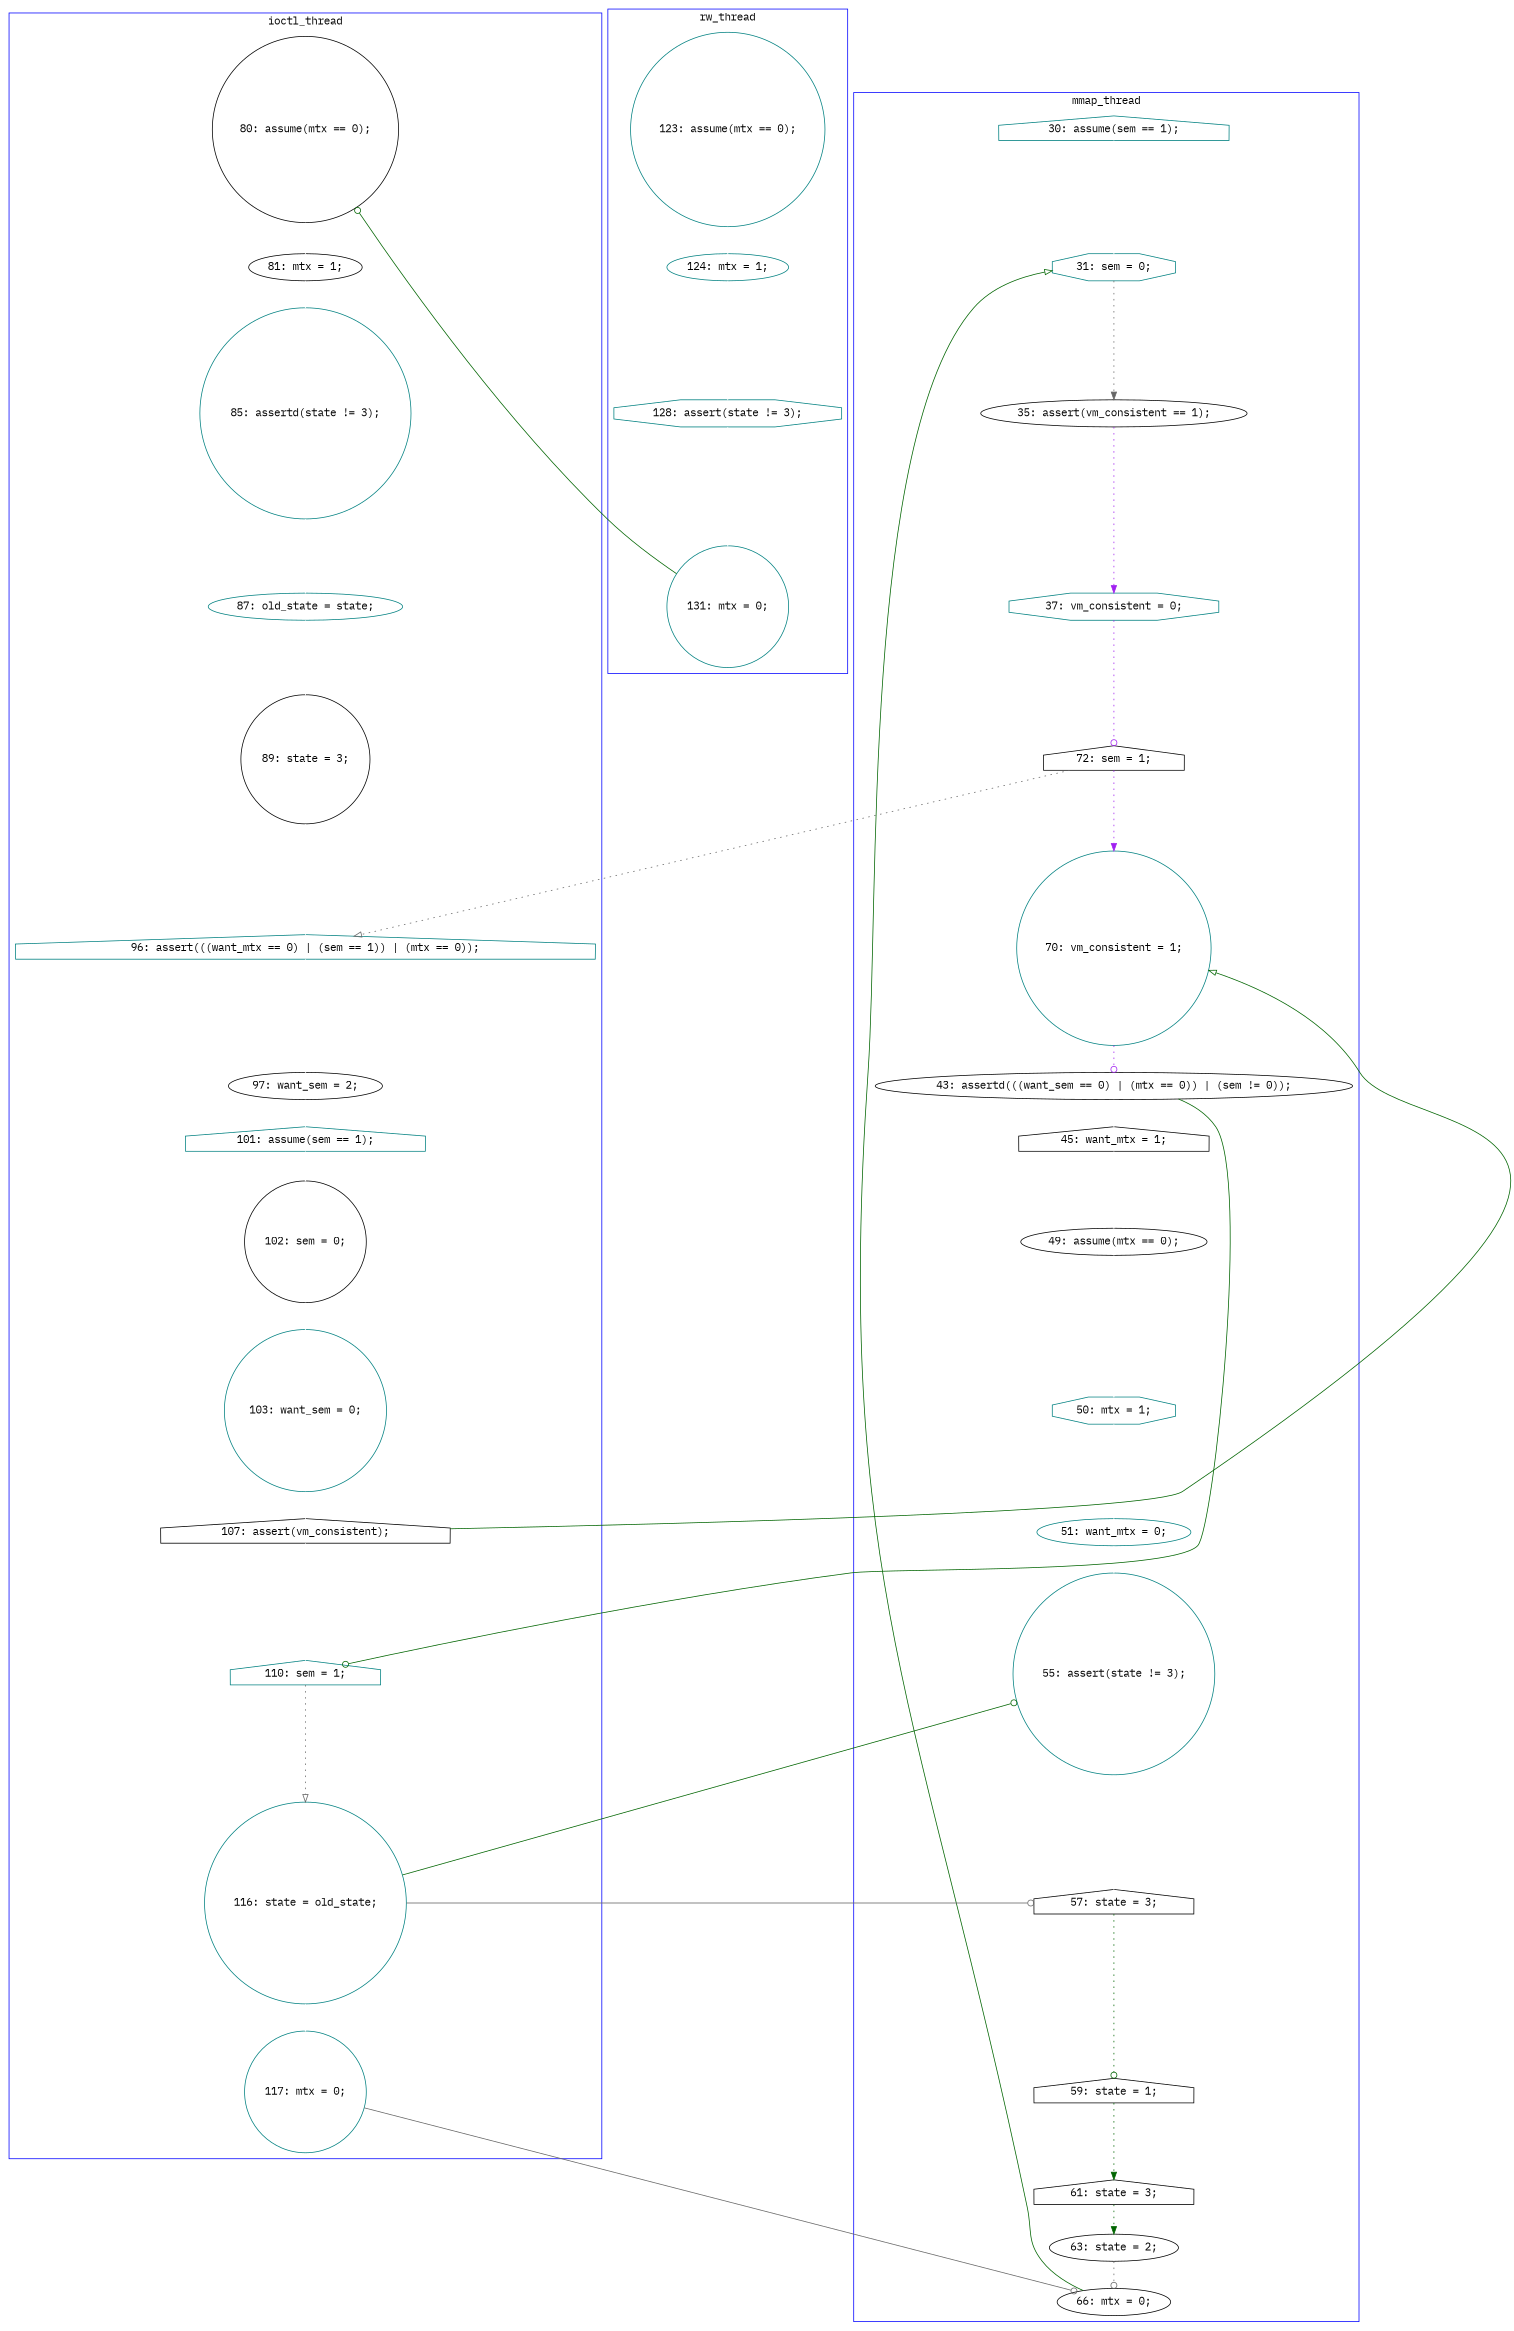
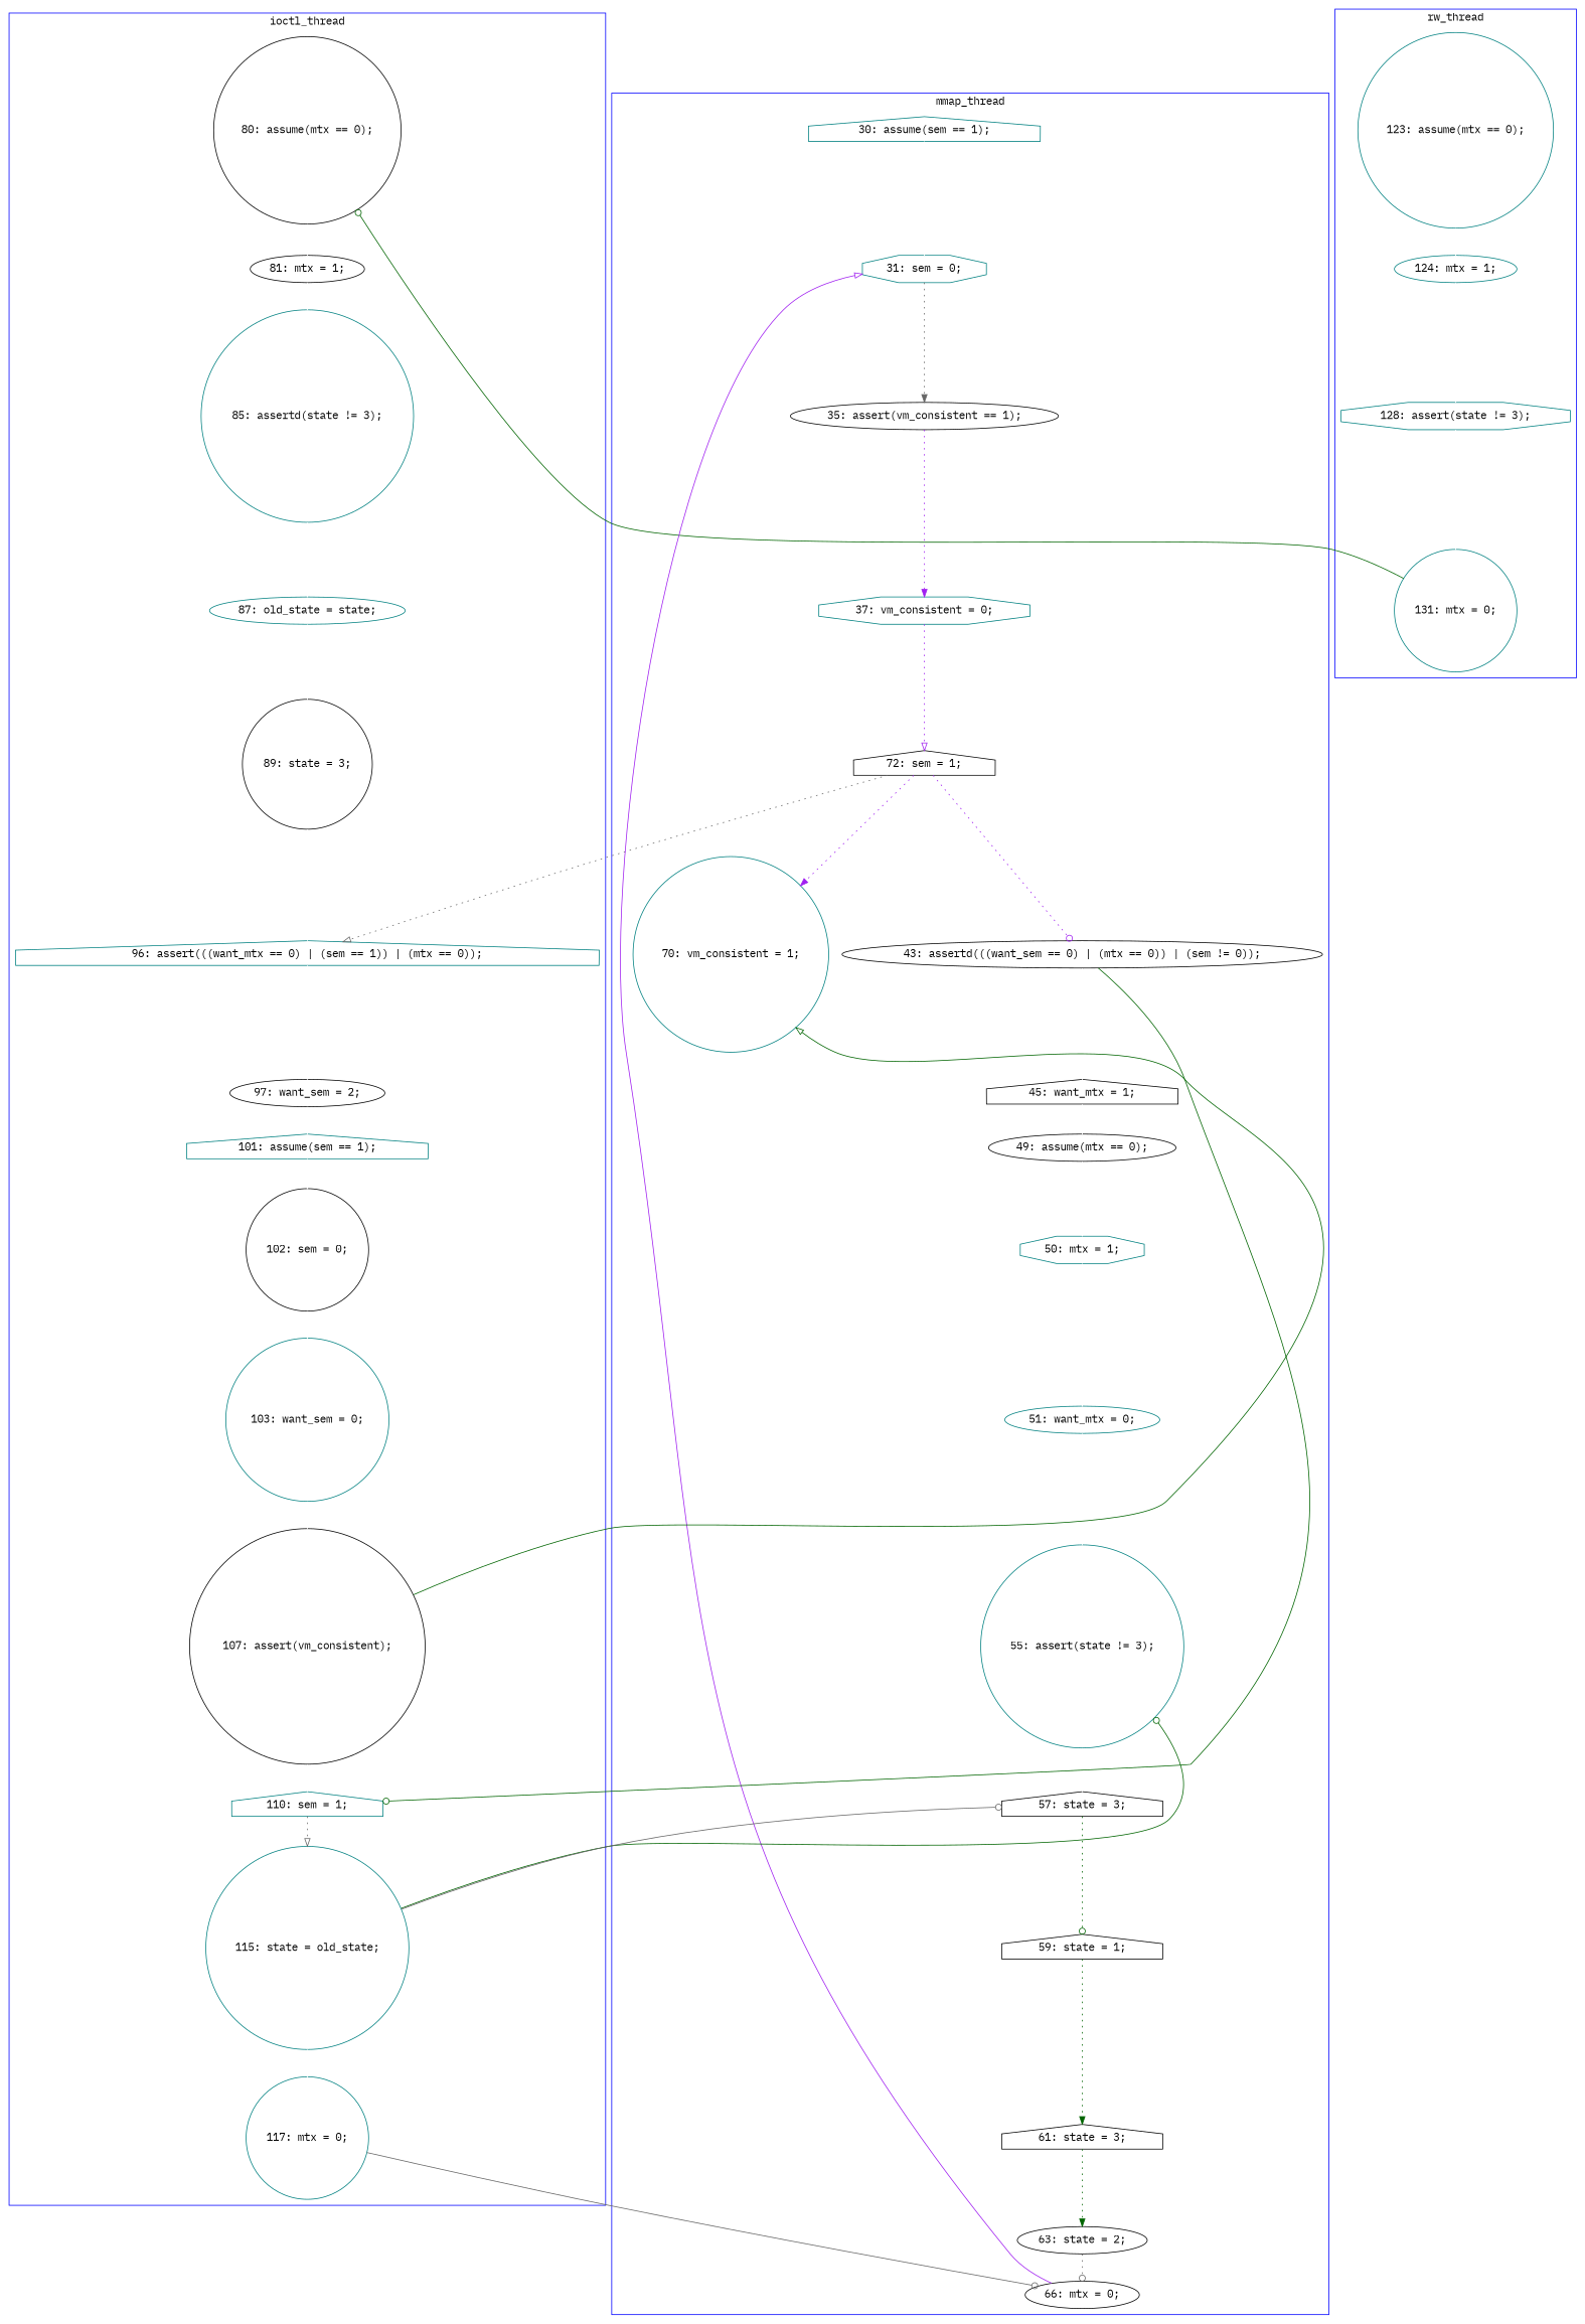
  digraph {
    fontname="IBM Plex Mono"
    node [color=teal fontname="IBM Plex Mono" shape=circle]
    edge [color=white fontname="IBM Plex Mono" style=solid]
    n1 [label="128: assert(state != 3);" shape=octagon]
    n2 [label="131: mtx = 0;"]
    n3 [label="124: mtx = 1;" shape=ellipse]
    n4 [label="123: assume(mtx == 0);"]
    n5 [label="55: assert(state != 3);"]
    n6 [color=black label="57: state = 3;" shape=house]
    n7 [label="37: vm_consistent = 0;" shape=octagon]
    n8 [color=black label="72: sem = 1;" shape=house]
    n9 [label="51: want_mtx = 0;" shape=ellipse]
    n10 [color=black label="35: assert(vm_consistent == 1);" shape=ellipse]
    n11 [color=black label="59: state = 1;" shape=house]
    n12 [label="70: vm_consistent = 1;"]
    n13 [label="50: mtx = 1;" shape=octagon]
    n14 [color=black label="66: mtx = 0;" shape=ellipse]
    n15 [label="31: sem = 0;" shape=octagon]
    n16 [color=black label="43: assertd(((want_sem == 0) | (mtx == 0)) | (sem != 0));" shape=ellipse]
    n17 [color=black label="45: want_mtx = 1;" shape=house]
    n18 [label="30: assume(sem == 1);" shape=house]
    n19 [color=black label="49: assume(mtx == 0);" shape=ellipse]
    n20 [color=black label="61: state = 3;" shape=house]
    n21 [color=black label="63: state = 2;" shape=ellipse]
-   n22 [label="116: state = old_state;"]
+   n22 [label="115: state = old_state;"]
    n23 [label="87: old_state = state;" shape=ellipse]
    n24 [color=black label="89: state = 3;"]
    n25 [label="110: sem = 1;" shape=house]
    n26 [label="96: assert(((want_mtx == 0) | (sem == 1)) | (mtx == 0));" shape=house]
-   n27 [color=black label="107: assert(vm_consistent);" shape=house]
+   n27 [color=black label="107: assert(vm_consistent);"]
    n28 [color=black label="81: mtx = 1;" shape=ellipse]
    n29 [label="85: assertd(state != 3);"]
    n30 [color=black label="97: want_sem = 2;" shape=ellipse]
    n31 [label="101: assume(sem == 1);" shape=house]
    n32 [label="103: want_sem = 0;"]
    n33 [color=black label="80: assume(mtx == 0);"]
    n34 [color=black label="102: sem = 0;"]
    n35 [label="117: mtx = 0;"]
    subgraph cluster_1 {
      color=blue
      label=rw_thread
      n1
      n2
      n3
      n4
    }
    subgraph cluster_2 {
      color=blue
      label=mmap_thread
      n5
      n6
      n7
      n8
      n9
      n10
      n11
      n12
      n13
      n14
      n15
      n16
      n17
      n18
      n19
      n20
      n21
    }
    subgraph cluster_3 {
      color=blue
      label=ioctl_thread
      n22
      n23
      n24
      n25
      n26
      n27
      n28
      n29
      n30
      n31
      n32
      n33
      n34
      n35
    }
    n1 -> n2
    n2 -> n33 [arrowhead=odot color=darkgreen constraint=false]
    n3 -> n1
    n4 -> n3
    n5 -> n6
    n6 -> n11 [arrowhead=odot color=darkgreen style=dotted]
-   n7 -> n8 [arrowhead=odot color=purple style=dotted]
+   n7 -> n8 [arrowhead=onormal color=purple style=dotted]
    n8 -> n12 [arrowhead=normal color=purple style=dotted]
    n8 -> n26 [arrowhead=onormal color=gray40 constraint=false style=dotted]
    n9 -> n5
    n10 -> n7 [arrowhead=normal color=purple style=dotted]
    n11 -> n20 [arrowhead=normal color=darkgreen style=dotted]
-   n12 -> n16 [arrowhead=odot color=purple style=dotted]
+   n8 -> n16 [arrowhead=odot color=purple style=dotted]
    n13 -> n9
-   n14 -> n15 [arrowhead=onormal color=darkgreen constraint=false]
+   n14 -> n15 [arrowhead=onormal color=purple constraint=false]
    n15 -> n10 [arrowhead=normal color=gray40 style=dotted]
    n16 -> n17
    n16 -> n25 [arrowhead=odot color=darkgreen constraint=false]
    n17 -> n19
    n18 -> n15
    n19 -> n13
    n20 -> n21 [arrowhead=normal color=darkgreen style=dotted]
    n21 -> n14 [arrowhead=odot color=gray40 style=dotted]
    n22 -> n5 [arrowhead=odot color=darkgreen constraint=false]
    n22 -> n6 [arrowhead=odot color=gray40 constraint=false]
    n22 -> n35
    n23 -> n24
    n24 -> n26
    n25 -> n22 [arrowhead=onormal color=gray40 style=dotted]
    n26 -> n30
    n27 -> n12 [arrowhead=onormal color=darkgreen constraint=false]
    n27 -> n25
    n28 -> n29
    n29 -> n23
    n30 -> n31
    n31 -> n34
    n32 -> n27
    n33 -> n28
    n34 -> n32
    n35 -> n14 [arrowhead=odot color=gray40 constraint=false]
  }
